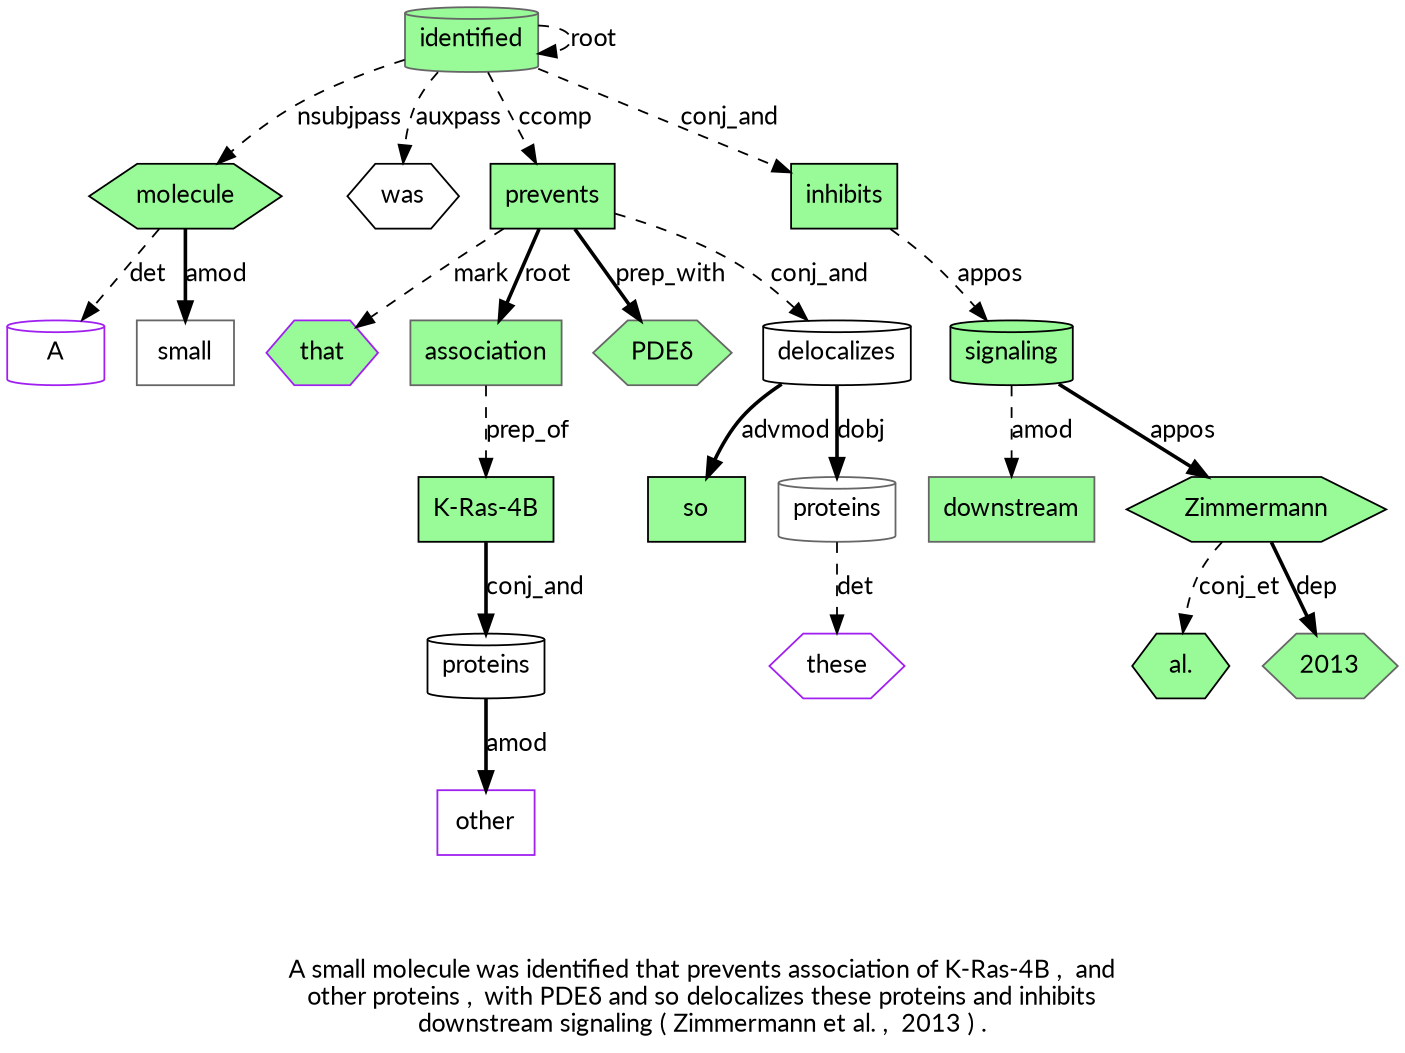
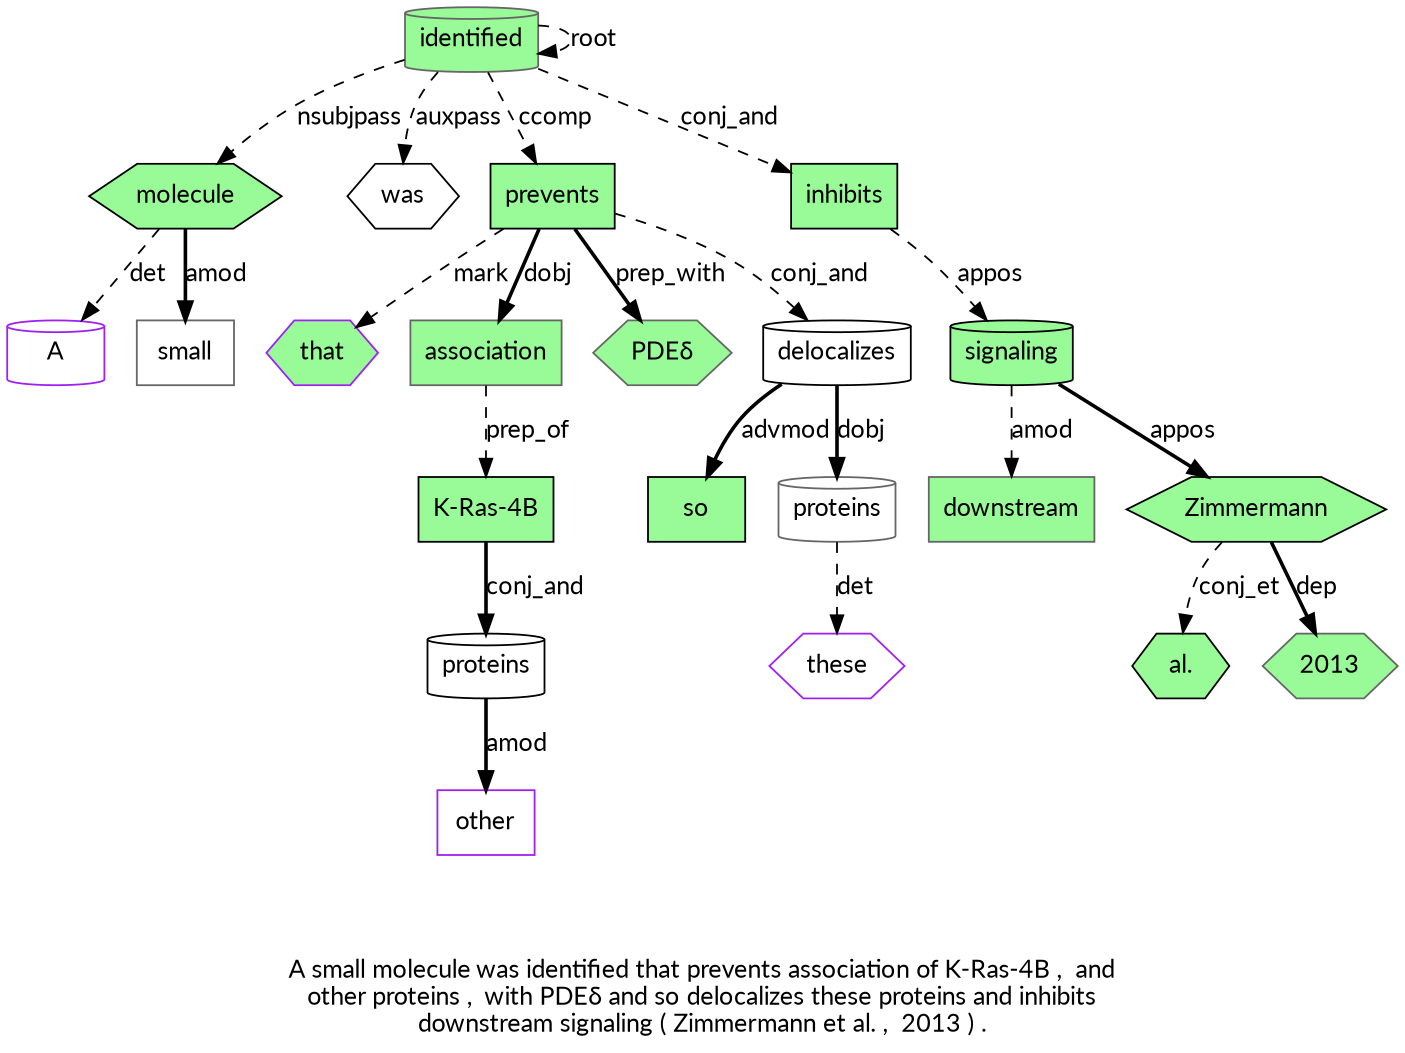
  digraph {
    fontname=Lato
    label="A small molecule was identified that prevents association of K-Ras-4B ,  and\nother proteins ,  with PDEδ and so delocalizes these proteins and inhibits\ndownstream signaling ( Zimmermann et al. ,  2013 ) ."
    node [color=black fillcolor=palegreen fontname=Lato shape=hexagon style=filled]
    edge [fontname=Lato style=dashed]
    n1 [label=molecule]
    n2 [color=purple fillcolor=white label=A shape=cylinder]
    n3 [color=gray40 fillcolor=white label=small shape=box]
    n4 [color=gray40 label=identified shape=cylinder]
    n5 [fillcolor=white label=was]
    n6 [label=prevents shape=box]
    n7 [label=inhibits shape=box]
    n8 [color=purple label=that]
    n9 [color=gray40 label=association shape=box]
    n10 [color=gray40 label="PDEδ"]
    n11 [fillcolor=white label=delocalizes shape=cylinder]
    n12 [label=signaling shape=cylinder]
    n13 [label="K-Ras-4B" shape=box]
    n14 [label=so shape=box]
    n15 [color=gray40 fillcolor=white label=proteins shape=cylinder]
    n16 [fillcolor=white label=proteins shape=cylinder]
    n17 [color=purple fillcolor=white label=other shape=box]
    n18 [color=purple fillcolor=white label=these]
    n19 [color=gray40 label=downstream shape=box]
    n20 [label=Zimmermann]
    n21 [label="al."]
    n22 [color=gray40 label=2013]
    n1 -> n2 [label=det]
    n1 -> n3 [label=amod style=bold]
    n4 -> n1 [label=nsubjpass]
    n4 -> n4 [label=root]
    n4 -> n5 [label=auxpass]
    n4 -> n6 [label=ccomp]
    n4 -> n7 [label=conj_and]
    n6 -> n8 [label=mark]
-   n6 -> n9 [label=root style=bold]
+   n6 -> n9 [label=dobj style=bold]
    n6 -> n10 [label=prep_with style=bold]
    n6 -> n11 [label=conj_and]
    n7 -> n12 [label=appos]
    n9 -> n13 [label=prep_of]
    n11 -> n14 [label=advmod style=bold]
    n11 -> n15 [label=dobj style=bold]
    n12 -> n19 [label=amod]
    n12 -> n20 [label=appos style=bold]
    n13 -> n16 [label=conj_and style=bold]
    n15 -> n18 [label=det]
    n16 -> n17 [label=amod style=bold]
    n20 -> n21 [label=conj_et]
    n20 -> n22 [label=dep style=bold]
  }
